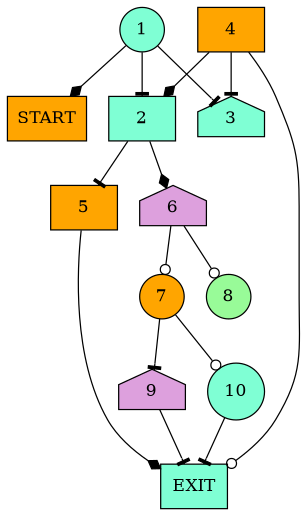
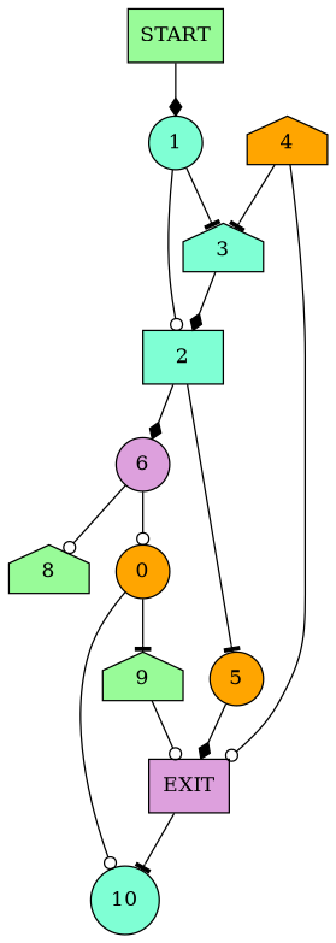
  digraph {
    node [fillcolor=orange shape=circle style=filled]
    edge [arrowhead=tee]
-   n1 [label=START shape=box]
+   n1 [fillcolor=palegreen label=START shape=box]
    1 [fillcolor=aquamarine]
    2 [fillcolor=aquamarine shape=box]
    3 [fillcolor=aquamarine shape=house]
-   n5 [fillcolor=aquamarine label=EXIT shape=box]
-   5 [shape=box]
-   6 [fillcolor=plum shape=house]
-   7
-   8 [fillcolor=palegreen]
-   4 [shape=box]
-   9 [fillcolor=plum shape=house]
+   n5 [fillcolor=plum label=EXIT shape=box]
+   5
+   6 [fillcolor=plum]
+   7 [label=0]
+   8 [fillcolor=palegreen shape=house]
+   4 [shape=house]
+   9 [fillcolor=palegreen shape=house]
    10 [fillcolor=aquamarine]
-   1 -> n1 [arrowhead=diamond]
-   1 -> 2
+   n1 -> 1 [arrowhead=diamond]
+   1 -> 2 [arrowhead=odot]
    1 -> 3
    2 -> 5
    2 -> 6 [arrowhead=diamond]
-   4 -> 2 [arrowhead=diamond]
+   3 -> 2 [arrowhead=diamond]
    5 -> n5 [arrowhead=diamond]
    6 -> 7 [arrowhead=odot]
    6 -> 8 [arrowhead=odot]
    7 -> 9
    7 -> 10 [arrowhead=odot]
    4 -> 3
    4 -> n5 [arrowhead=odot]
-   9 -> n5
-   10 -> n5
+   9 -> n5 [arrowhead=odot]
+   n5 -> 10
  }
